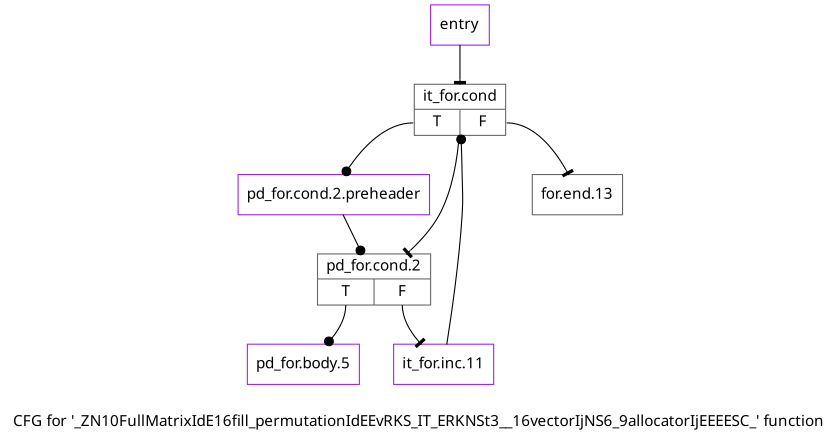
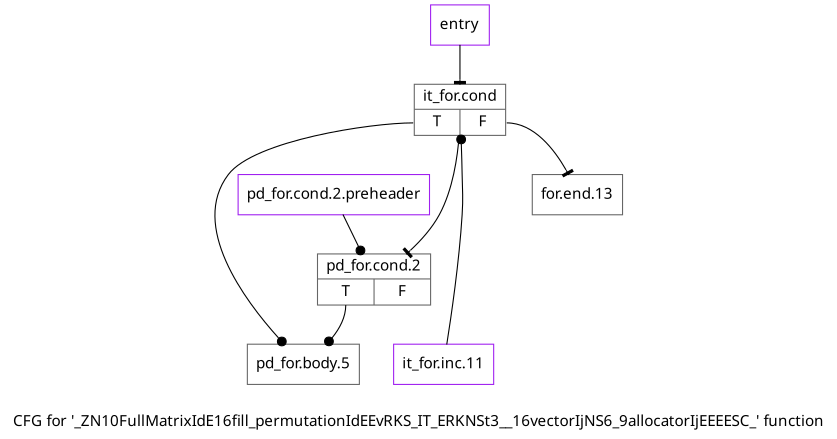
  digraph {
    fontname="Noto Sans"
    label="CFG for '_ZN10FullMatrixIdE16fill_permutationIdEEvRKS_IT_ERKNSt3__16vectorIjNS6_9allocatorIjEEEESC_' function"
    node [color=gray40 fontname="Noto Sans" shape=record]
    edge [arrowhead=tee fontname="Noto Sans"]
    n1 [color=purple label="{entry}"]
    n2 [label="{it_for.cond|{<s0>T|<s1>F}}"]
    n3 [color=purple label="{pd_for.cond.2.preheader}"]
    n4 [label="{for.end.13}"]
    n5 [label="{pd_for.cond.2|{<s0>T|<s1>F}}"]
-   n6 [color=purple label="{pd_for.body.5}"]
+   n6 [label="{pd_for.body.5}"]
    n7 [color=purple label="{it_for.inc.11}"]
    n1 -> n2
-   n2 -> n3 [arrowhead=dot tailport=s0]
+   n2 -> n6 [arrowhead=dot tailport=s0]
    n2 -> n4 [tailport=s1]
    n2 -> n5
    n3 -> n5 [arrowhead=dot]
    n5 -> n6 [arrowhead=dot tailport=s0]
-   n5 -> n7 [tailport=s1]
    n7 -> n2 [arrowhead=dot]
  }
